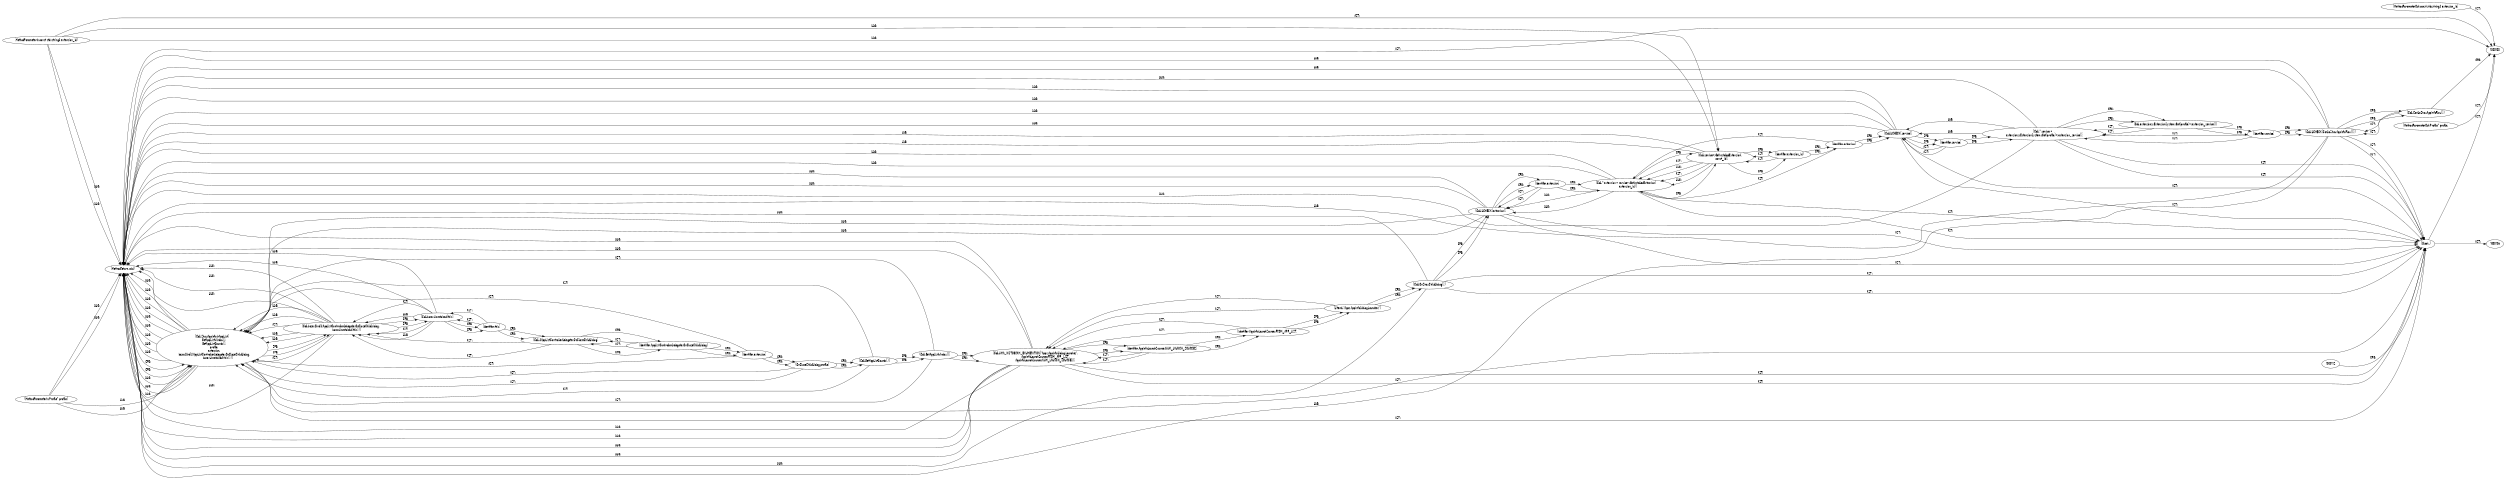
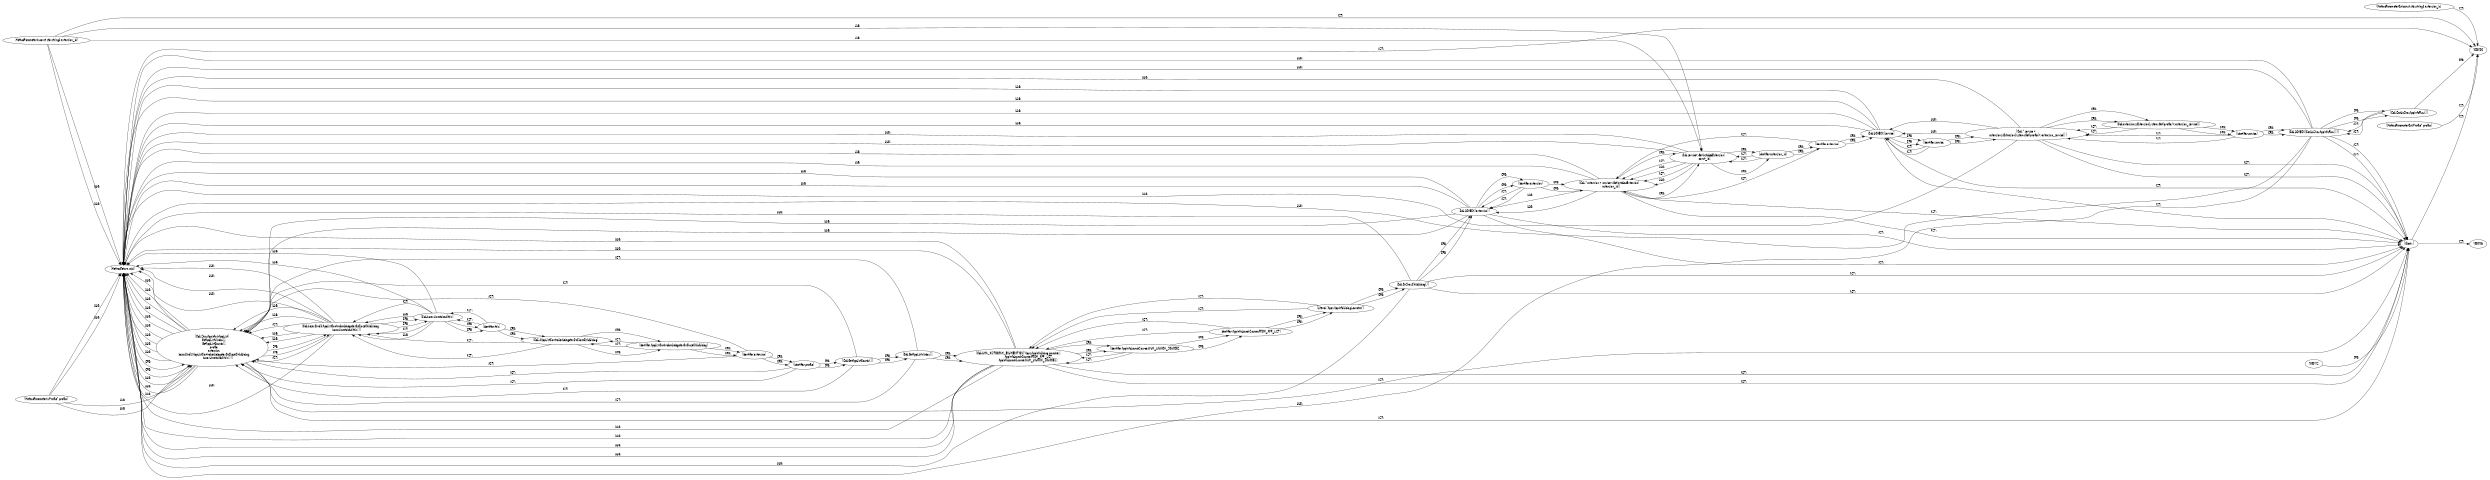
  digraph {
    fontname="Patrick Hand"
    rankdir=LR
    node [fontname="Patrick Hand"]
    edge [fontname="Patrick Hand"]
    n1 [label="(MethodReturn,void)"]
    n2 [label="(Call,ShowAppInfoInAppList(\n      GetAppListWindow(),\n      GetAppListBounds(),\n      profile,\n      extension,\n      base::Bind(&AppListControllerDelegate::OnCloseChildDialog,\n                 base::Unretained(this))))"]
    1000100
    n4 [label="(Block,)"]
    n5 [label="(Call,base::Bind(&AppListControllerDelegate::OnCloseChildDialog,\n                 base::Unretained(this)))"]
    n6 [label="(Identifier,extension)"]
    n7 [label="(Call,DCHECK(extension))"]
    n8 [label="(Call,* extension = service->GetInstalledExtension(\n      extension_id))"]
    n9 [label="(Call,service->GetInstalledExtension(\n      const_id))"]
    1000106
    n11 [label="(Call,OnShowChildDialog())"]
    n12 [label="(Call,UMA_HISTOGRAM_ENUMERATION(\"Apps.AppInfoDialog.Launches\",\n                            AppInfoLaunchSource::FROM_APP_LIST,\n                            AppInfoLaunchSource::NUM_LAUNCH_SOURCES))"]
    n13 [label="(Identifier,AppInfoLaunchSource::NUM_LAUNCH_SOURCES)"]
    n14 [label="(Identifier,AppInfoLaunchSource::FROM_APP_LIST)"]
    n15 [label="(Literal,\"Apps.AppInfoDialog.Launches\")"]
    n16 [label="(Call,base::Unretained(this))"]
    n17 [label="(Call,GetAppListWindow())"]
    n18 [label="(MethodParameterIn,Profile* profile)"]
    n19 [label="(MethodParameterOut,Profile* profile)"]
    n20 [label="(Call,GetAppListBounds())"]
-   n21 [label="(OnCloseChildDialog,profile)"]
+   n21 [label="(Identifier,profile)"]
    n22 [label="(Identifier,extension)"]
    n23 [label="(Call,&AppListControllerDelegate::OnCloseChildDialog)"]
    n24 [label="(Identifier,AppListControllerDelegate::OnCloseChildDialog)"]
    n25 [label="(Identifier,this)"]
    n26 [label="(MethodParameterIn,const std::string& extension_id)"]
    n27 [label="(Identifier,extension_id)"]
    n28 [label="(MethodParameterOut,const std::string& extension_id)"]
    n29 [label="(Call,CanDoShowAppInfoFlow())"]
    n30 [label="(Call,DCHECK(CanDoShowAppInfoFlow()))"]
    n31 [label="(Call,* service =\n      extensions::ExtensionSystem::Get(profile)->extension_service())"]
    n32 [label="(Call,extensions::ExtensionSystem::Get(profile)->extension_service())"]
    n33 [label="(Call,DCHECK(service))"]
    n34 [label="(Identifier,service)"]
    n35 [label="(Identifier,service)"]
    n36 [label="(Identifier,extension)"]
    1000112
    n1 -> n2 [label="CFG: "]
    n1 -> n2 [label="CFG: "]
    n1 -> 1000100 [label="AST: "]
    n2 -> n1 [label="DDG: "]
    n2 -> n1 [label="DDG: "]
    n2 -> n1 [label="DDG: "]
    n2 -> n1 [label="DDG: "]
    n2 -> n1 [label="DDG: "]
    n2 -> n1 [label="DDG: "]
    n2 -> n1 [label="DDG: "]
    n2 -> n1 [label="DDG: "]
    n2 -> n1 [label="DDG: "]
    n2 -> n1 [label="DDG: "]
    n2 -> n1 [label="DDG: "]
    n2 -> n1 [label="DDG: "]
    n2 -> n4 [label="AST: "]
    n2 -> n4 [label="AST: "]
    n2 -> n5 [label="CFG: "]
    n2 -> n5 [label="CFG: "]
    n4 -> 1000100 [label="AST: "]
    n4 -> 1000106 [label="AST: "]
    n5 -> n1 [label="DDG: "]
    n5 -> n1 [label="DDG: "]
    n5 -> n1 [label="DDG: "]
    n5 -> n1 [label="DDG: "]
    n5 -> n2 [label="AST: "]
    n5 -> n2 [label="DDG: "]
    n5 -> n2 [label="DDG: "]
    n5 -> n2 [label="AST: "]
    n5 -> n2 [label="DDG: "]
    n5 -> n2 [label="DDG: "]
    n5 -> n16 [label="CFG: "]
    n5 -> n16 [label="CFG: "]
    n6 -> n7 [label="AST: "]
    n6 -> n7 [label="AST: "]
    n6 -> n8 [label="CFG: "]
    n6 -> n8 [label="CFG: "]
    n7 -> n1 [label="DDG: "]
    n7 -> n1 [label="DDG: "]
    n7 -> n2 [label="DDG: "]
    n7 -> n2 [label="DDG: "]
    n7 -> n4 [label="AST: "]
    n7 -> n4 [label="AST: "]
    n7 -> n6 [label="CFG: "]
    n7 -> n6 [label="CFG: "]
    n8 -> n1 [label="DDG: "]
    n8 -> n1 [label="DDG: "]
    n8 -> n4 [label="AST: "]
    n8 -> n4 [label="AST: "]
    n8 -> n7 [label="DDG: "]
    n8 -> n7 [label="DDG: "]
    n8 -> n9 [label="CFG: "]
    n8 -> n9 [label="CFG: "]
    n9 -> n1 [label="DDG: "]
    n9 -> n1 [label="DDG: "]
    n9 -> n8 [label="AST: "]
    n9 -> n8 [label="DDG: "]
    n9 -> n8 [label="AST: "]
    n9 -> n8 [label="DDG: "]
    n9 -> n27 [label="CFG: "]
    n9 -> n27 [label="CFG: "]
    n11 -> n1 [label="DDG: "]
    n11 -> n1 [label="DDG: "]
    n11 -> n4 [label="AST: "]
    n11 -> n4 [label="AST: "]
    n11 -> n7 [label="CFG: "]
    n11 -> n7 [label="CFG: "]
    n12 -> n1 [label="DDG: "]
    n12 -> n1 [label="DDG: "]
    n12 -> n1 [label="DDG: "]
    n12 -> n1 [label="DDG: "]
    n12 -> n1 [label="DDG: "]
    n12 -> n1 [label="DDG: "]
    n12 -> n4 [label="AST: "]
    n12 -> n4 [label="AST: "]
    n12 -> n13 [label="CFG: "]
    n12 -> n13 [label="CFG: "]
    n13 -> n12 [label="AST: "]
    n13 -> n12 [label="AST: "]
    n13 -> n14 [label="CFG: "]
    n13 -> n14 [label="CFG: "]
    n14 -> n12 [label="AST: "]
    n14 -> n12 [label="AST: "]
    n14 -> n15 [label="CFG: "]
    n14 -> n15 [label="CFG: "]
    n15 -> n11 [label="CFG: "]
    n15 -> n11 [label="CFG: "]
    n15 -> n12 [label="AST: "]
    n15 -> n12 [label="AST: "]
    n16 -> n1 [label="DDG: "]
    n16 -> n1 [label="DDG: "]
    n16 -> n5 [label="AST: "]
    n16 -> n5 [label="DDG: "]
    n16 -> n5 [label="AST: "]
    n16 -> n5 [label="DDG: "]
    n16 -> n25 [label="CFG: "]
    n16 -> n25 [label="CFG: "]
    n17 -> n2 [label="AST: "]
    n17 -> n2 [label="AST: "]
    n17 -> n12 [label="CFG: "]
    n17 -> n12 [label="CFG: "]
    n18 -> n1 [label="DDG: "]
    n18 -> n1 [label="DDG: "]
    n18 -> n2 [label="DDG: "]
    n18 -> n2 [label="DDG: "]
    n19 -> 1000100 [label="AST: "]
    n20 -> n2 [label="AST: "]
    n20 -> n2 [label="AST: "]
    n20 -> n17 [label="CFG: "]
    n20 -> n17 [label="CFG: "]
    n21 -> n2 [label="AST: "]
    n21 -> n2 [label="AST: "]
    n21 -> n20 [label="CFG: "]
    n21 -> n20 [label="CFG: "]
    n22 -> n2 [label="AST: "]
    n22 -> n2 [label="AST: "]
    n22 -> n21 [label="CFG: "]
    n22 -> n21 [label="CFG: "]
    n23 -> n5 [label="AST: "]
    n23 -> n5 [label="AST: "]
    n23 -> n24 [label="CFG: "]
    n23 -> n24 [label="CFG: "]
    n24 -> n22 [label="CFG: "]
    n24 -> n22 [label="CFG: "]
    n24 -> n23 [label="AST: "]
    n24 -> n23 [label="AST: "]
    n25 -> n16 [label="AST: "]
    n25 -> n16 [label="AST: "]
    n25 -> n23 [label="CFG: "]
    n25 -> n23 [label="CFG: "]
    n26 -> n1 [label="DDG: "]
    n26 -> n1 [label="DDG: "]
    n26 -> 1000100 [label="AST: "]
    n26 -> n9 [label="DDG: "]
    n26 -> n9 [label="DDG: "]
    n27 -> n9 [label="AST: "]
    n27 -> n9 [label="AST: "]
    n27 -> n36 [label="CFG: "]
    n27 -> n36 [label="CFG: "]
    n28 -> 1000100 [label="AST: "]
    n29 -> 1000100 [label="CFG: "]
    n29 -> n30 [label="AST: "]
    n29 -> n30 [label="AST: "]
    n30 -> n1 [label="DDG: "]
    n30 -> n1 [label="DDG: "]
    n30 -> n1 [label="DDG: "]
    n30 -> n1 [label="DDG: "]
    n30 -> n4 [label="AST: "]
    n30 -> n4 [label="AST: "]
    n30 -> n29 [label="CFG: "]
    n30 -> n29 [label="CFG: "]
    n31 -> n1 [label="DDG: "]
    n31 -> n1 [label="DDG: "]
    n31 -> n4 [label="AST: "]
    n31 -> n4 [label="AST: "]
    n31 -> n32 [label="CFG: "]
    n31 -> n32 [label="CFG: "]
    n31 -> n33 [label="DDG: "]
    n31 -> n33 [label="DDG: "]
    n32 -> n31 [label="AST: "]
    n32 -> n31 [label="AST: "]
    n32 -> n34 [label="CFG: "]
    n32 -> n34 [label="CFG: "]
    n33 -> n1 [label="DDG: "]
    n33 -> n1 [label="DDG: "]
    n33 -> n1 [label="DDG: "]
    n33 -> n1 [label="DDG: "]
    n33 -> n4 [label="AST: "]
    n33 -> n4 [label="AST: "]
    n33 -> n35 [label="CFG: "]
    n33 -> n35 [label="CFG: "]
    n34 -> n30 [label="CFG: "]
    n34 -> n30 [label="CFG: "]
    n34 -> n31 [label="AST: "]
    n34 -> n31 [label="AST: "]
    n35 -> n31 [label="CFG: "]
    n35 -> n31 [label="CFG: "]
    n35 -> n33 [label="AST: "]
    n35 -> n33 [label="AST: "]
    n36 -> n8 [label="AST: "]
    n36 -> n8 [label="AST: "]
    n36 -> n33 [label="CFG: "]
    n36 -> n33 [label="CFG: "]
    1000112 -> n4 [label="CFG: "]
  }
